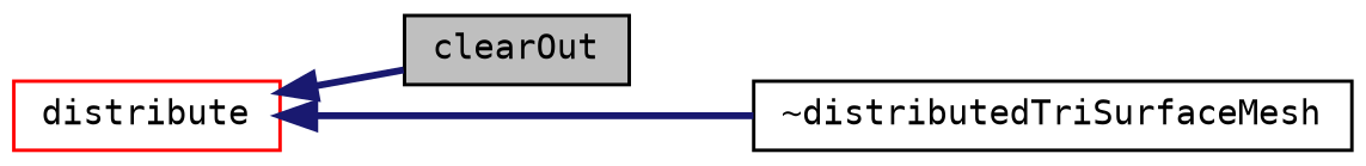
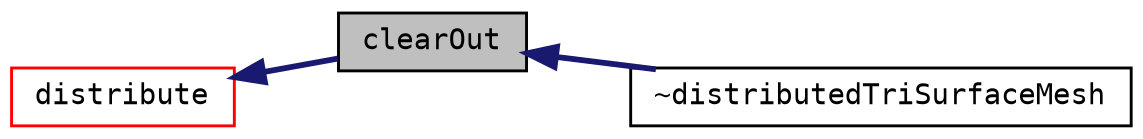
  digraph {
    fontname="DejaVu Sans Mono"
    rankdir=LR
    node [color=black fontname="DejaVu Sans Mono" fontsize=10 shape=record]
    edge [color=midnightblue dir=back fontname="DejaVu Sans Mono" fontsize=10 labelfontname=Helvetica labelfontsize=10 style=bold]
    n1 [fillcolor=grey75 fontcolor=black height=0.2 label=clearOut style=filled width=0.4]
    n2 [height=0.2 label="~distributedTriSurfaceMesh" width=0.4]
    n3 [color=red height=0.2 label=distribute width=0.4]
-   n3 -> n2
+   n1 -> n2
    n3 -> n1
  }
